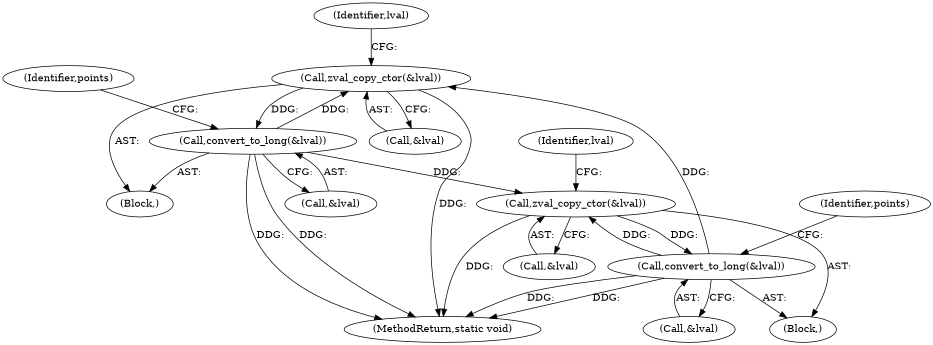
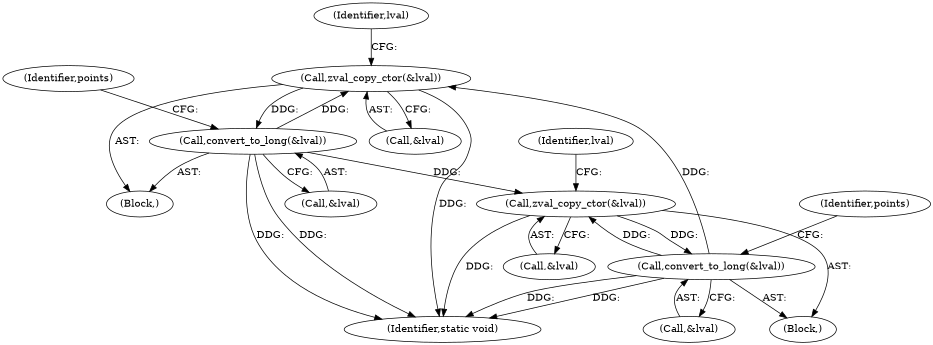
  digraph {
    n1 [label="(Call,zval_copy_ctor(&lval))"]
    n2 [label="(Call,convert_to_long(&lval))"]
    n3 [label="(Call,&lval)"]
    n4 [label="(Block,)"]
-   n5 [label="(MethodReturn,static void)"]
+   n5 [label="(Identifier,static void)"]
    n6 [label="(Call,convert_to_long(&lval))"]
    n7 [label="(Call,zval_copy_ctor(&lval))"]
    n8 [label="(Block,)"]
    n9 [label="(Call,&lval)"]
    n10 [label="(Call,&lval)"]
    n11 [label="(Call,&lval)"]
    n12 [label="(Identifier,lval)"]
    n13 [label="(Identifier,points)"]
    n14 [label="(Identifier,lval)"]
    n15 [label="(Identifier,points)"]
    n1 -> n2 [label="DDG: "]
    n1 -> n3 [label="CFG: "]
    n1 -> n4 [label="AST: "]
    n1 -> n5 [label="DDG: "]
    n2 -> n1 [label="DDG: "]
    n2 -> n4 [label="AST: "]
    n2 -> n5 [label="DDG: "]
    n2 -> n5 [label="DDG: "]
    n2 -> n7 [label="DDG: "]
    n2 -> n11 [label="CFG: "]
    n3 -> n1 [label="AST: "]
    n6 -> n1 [label="DDG: "]
    n6 -> n5 [label="DDG: "]
    n6 -> n5 [label="DDG: "]
    n6 -> n7 [label="DDG: "]
    n6 -> n8 [label="AST: "]
    n6 -> n9 [label="CFG: "]
    n7 -> n5 [label="DDG: "]
    n7 -> n6 [label="DDG: "]
    n7 -> n8 [label="AST: "]
    n7 -> n10 [label="CFG: "]
    n9 -> n6 [label="AST: "]
    n10 -> n7 [label="AST: "]
    n11 -> n2 [label="AST: "]
    n12 -> n7 [label="CFG: "]
    n13 -> n6 [label="CFG: "]
    n14 -> n1 [label="CFG: "]
    n15 -> n2 [label="CFG: "]
  }
